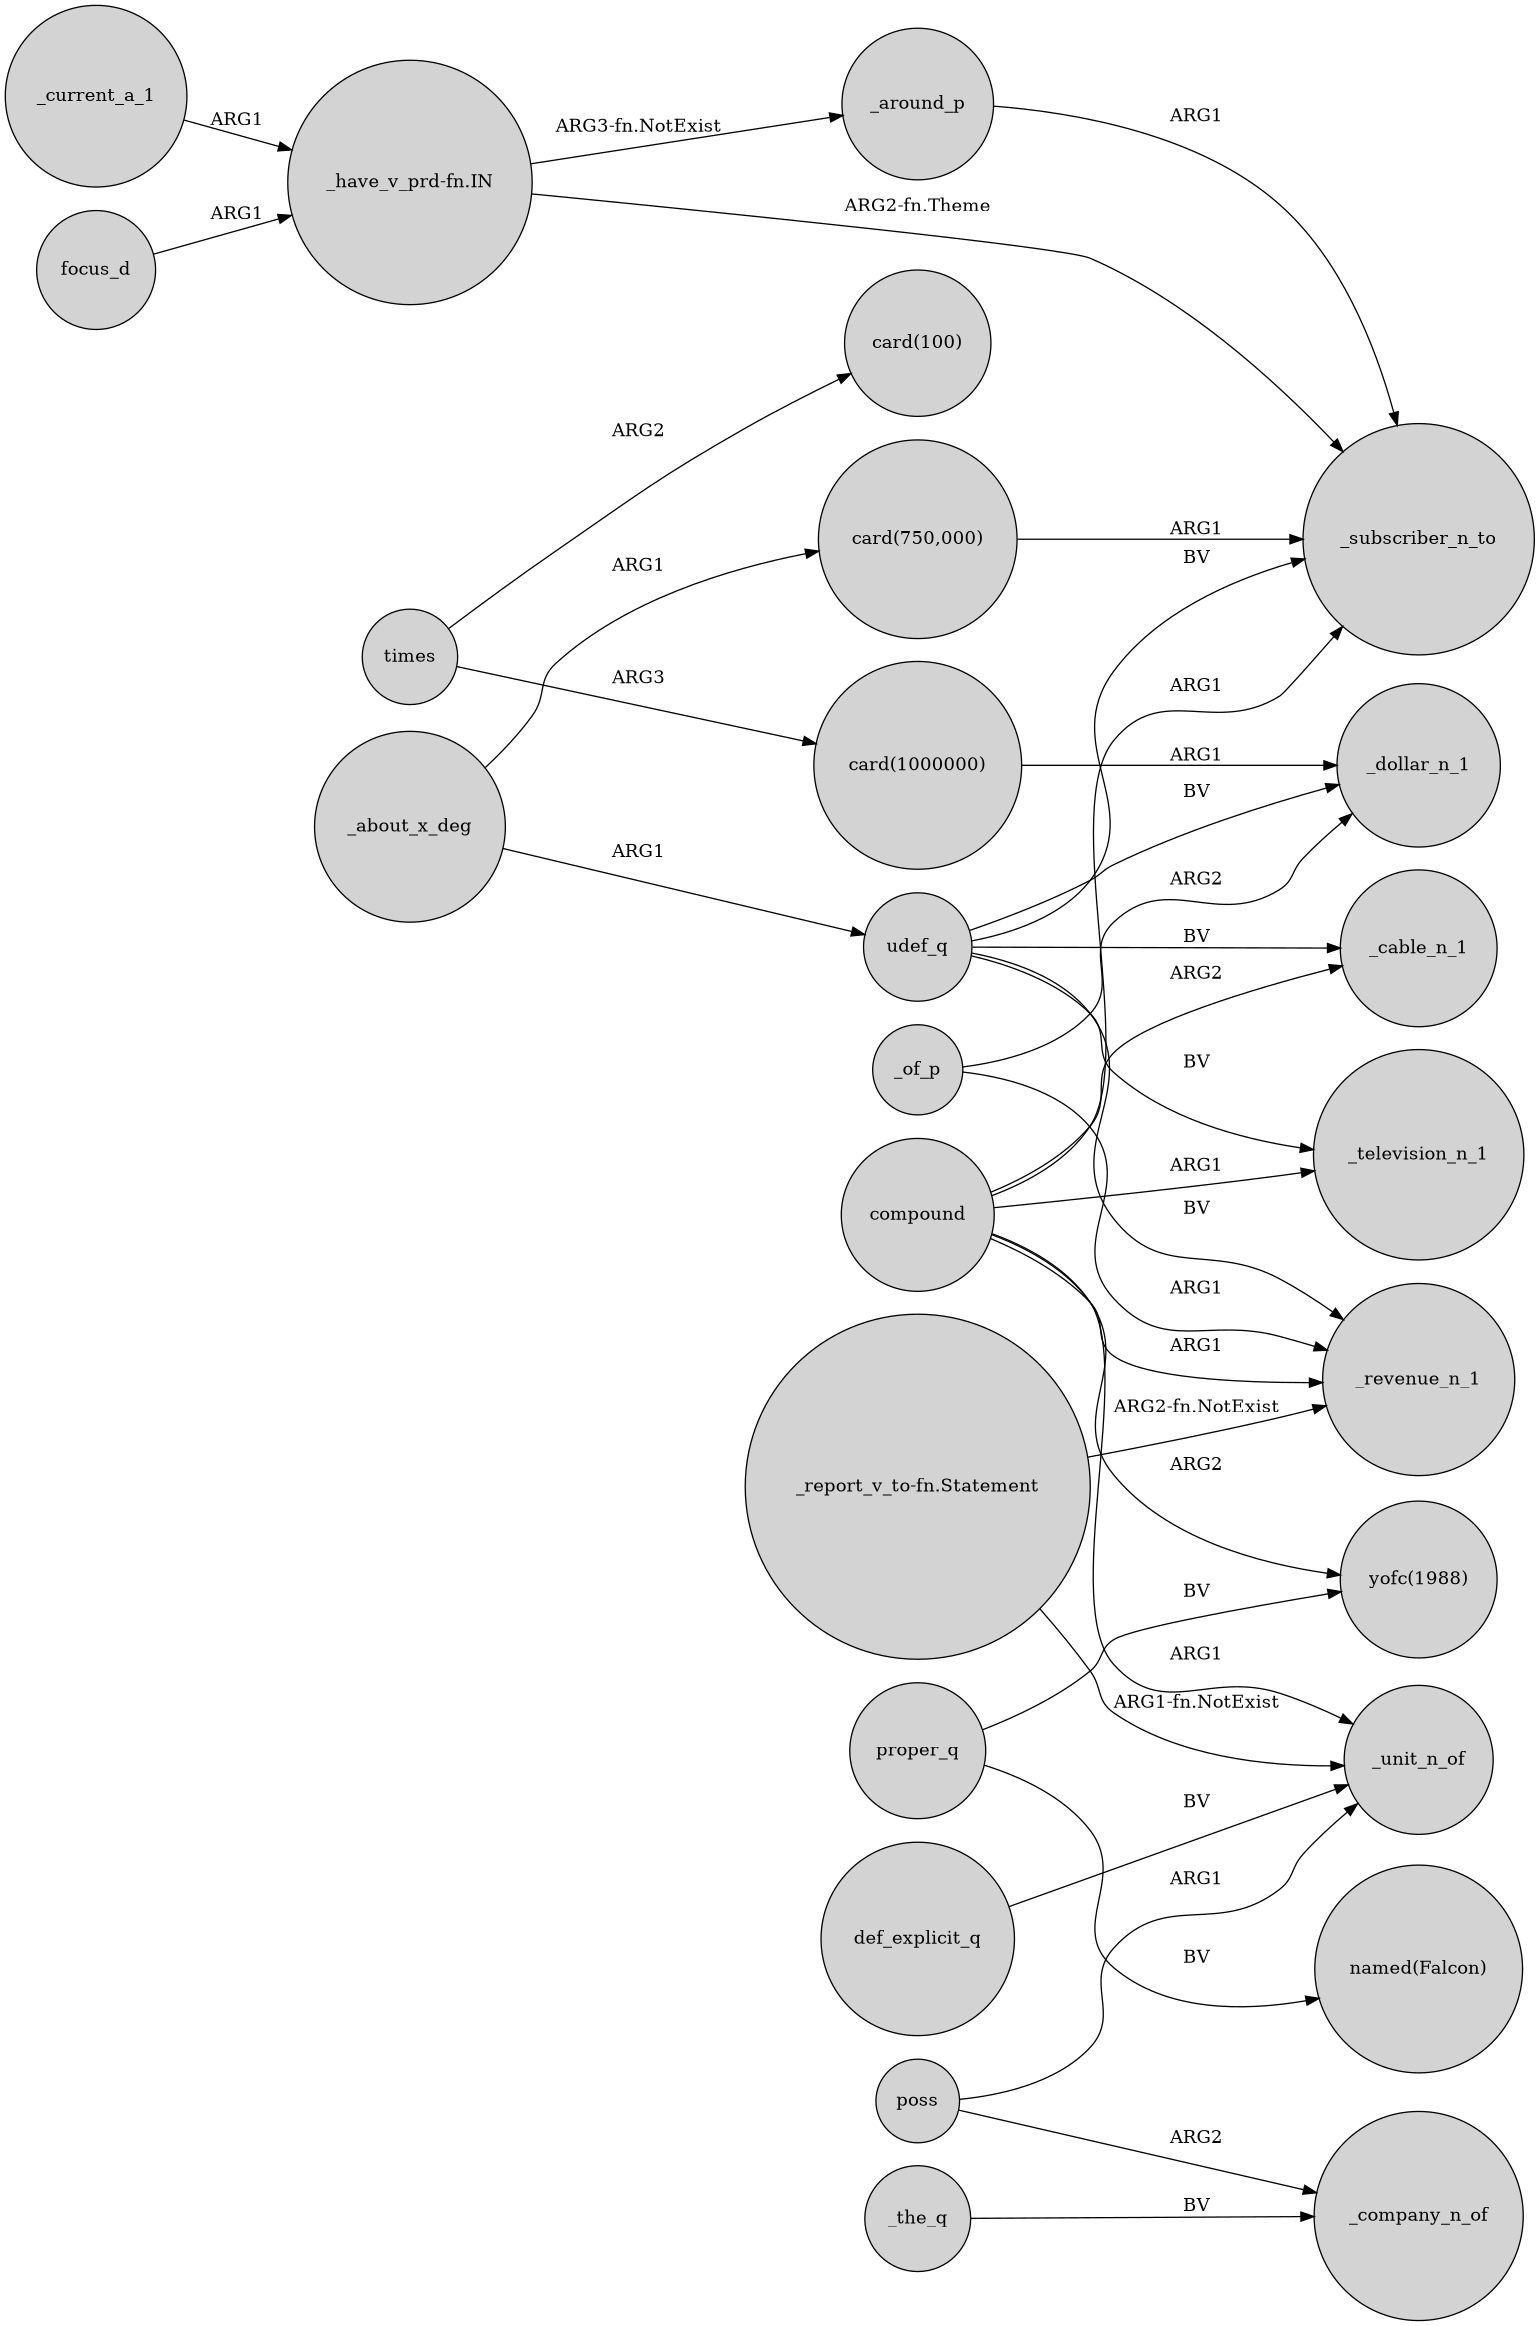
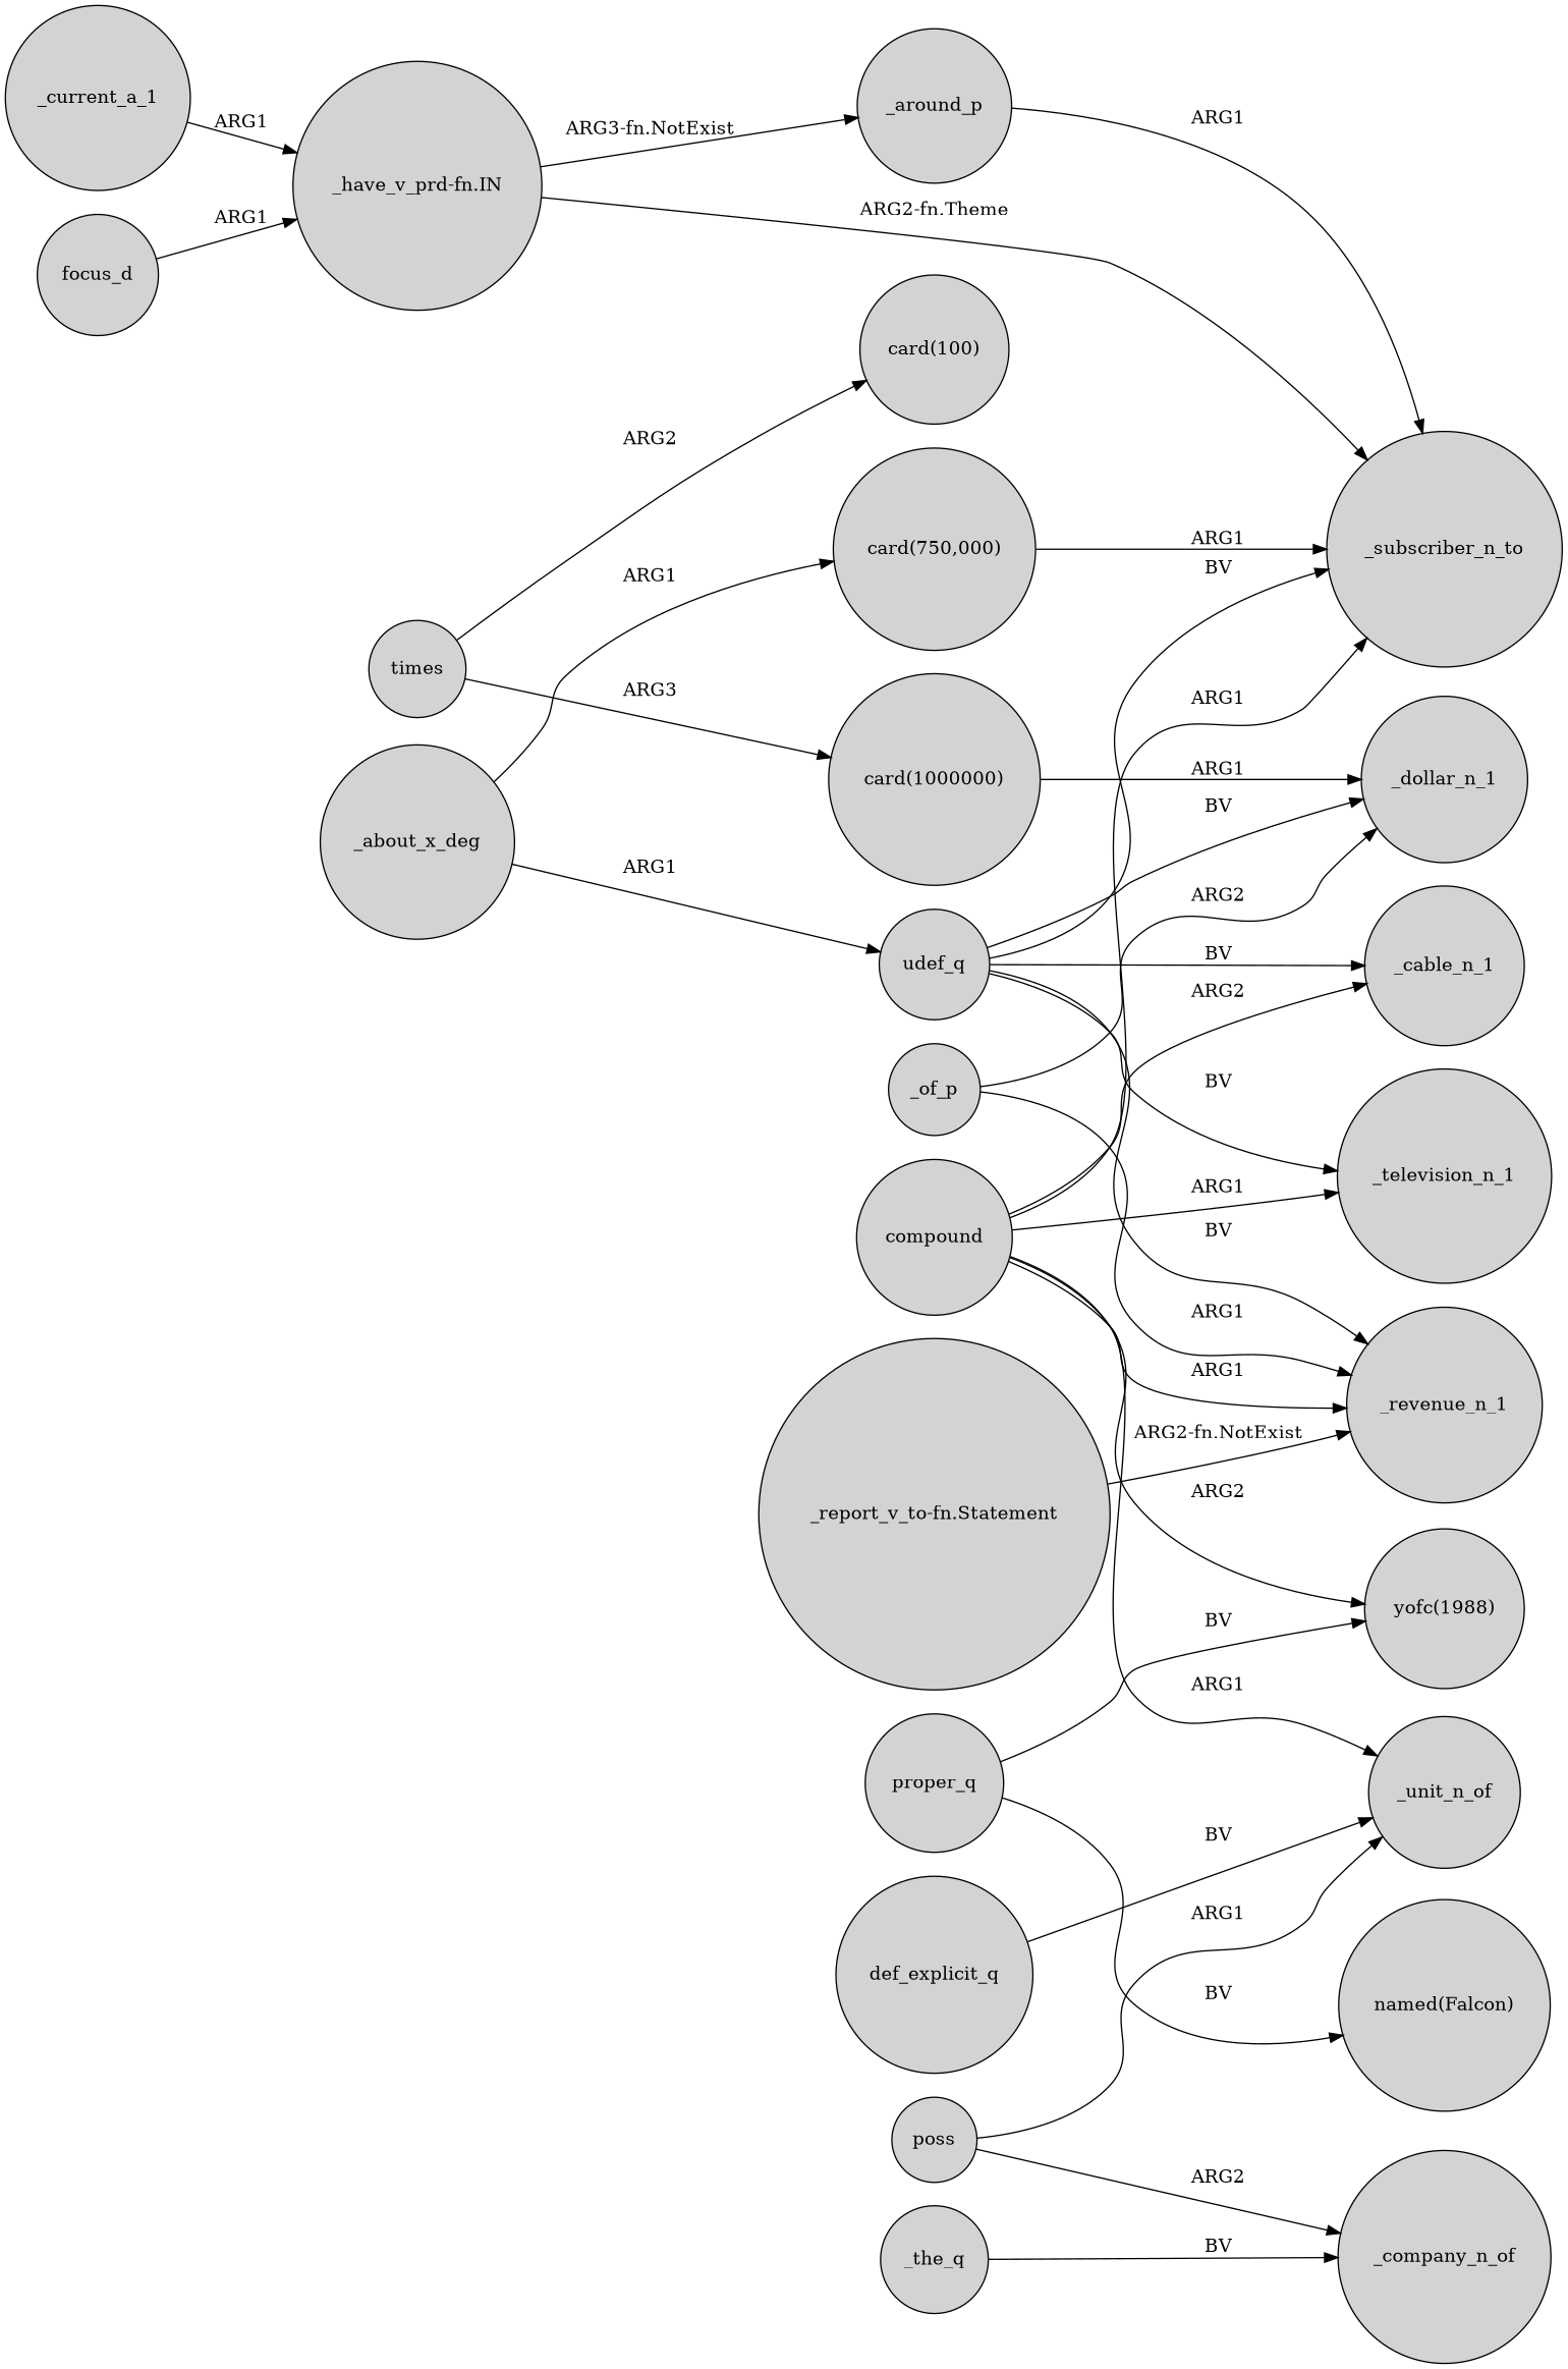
  digraph {
    rankdir=LR
    node [shape=circle style=filled]
    "card(1000000)"
    _dollar_n_1
    "card(750,000)"
    _subscriber_n_to
    times
    "card(100)"
    "_have_v_prd-fn.IN"
    _around_p
    udef_q
    _television_n_1
    _revenue_n_1
    _cable_n_1
    def_explicit_q
    _unit_n_of
    compound
    "yofc(1988)"
    _current_a_1
    _about_x_deg
    _the_q
    _company_n_of
    focus_d
    poss
    "_report_v_to-fn.Statement"
    proper_q
    "named(Falcon)"
    _of_p
    "card(1000000)" -> _dollar_n_1 [label=ARG1]
    "card(750,000)" -> _subscriber_n_to [label=ARG1]
    times -> "card(1000000)" [label=ARG3]
    times -> "card(100)" [label=ARG2]
    "_have_v_prd-fn.IN" -> _subscriber_n_to [label="ARG2-fn.Theme"]
    "_have_v_prd-fn.IN" -> _around_p [label="ARG3-fn.NotExist"]
    _around_p -> _subscriber_n_to [label=ARG1]
    udef_q -> _dollar_n_1 [label=BV]
    udef_q -> _subscriber_n_to [label=BV]
    udef_q -> _television_n_1 [label=BV]
    udef_q -> _revenue_n_1 [label=BV]
    udef_q -> _cable_n_1 [label=BV]
    def_explicit_q -> _unit_n_of [label=BV]
    compound -> _subscriber_n_to [label=ARG1]
    compound -> _television_n_1 [label=ARG1]
    compound -> _revenue_n_1 [label=ARG1]
    compound -> _cable_n_1 [label=ARG2]
    compound -> _unit_n_of [label=ARG1]
    compound -> "yofc(1988)" [label=ARG2]
    _current_a_1 -> "_have_v_prd-fn.IN" [label=ARG1]
    _about_x_deg -> "card(750,000)" [label=ARG1]
    _about_x_deg -> udef_q [label=ARG1]
    _the_q -> _company_n_of [label=BV]
    focus_d -> "_have_v_prd-fn.IN" [label=ARG1]
    poss -> _unit_n_of [label=ARG1]
    poss -> _company_n_of [label=ARG2]
    "_report_v_to-fn.Statement" -> _revenue_n_1 [label="ARG2-fn.NotExist"]
-   "_report_v_to-fn.Statement" -> _unit_n_of [label="ARG1-fn.NotExist"]
    proper_q -> "yofc(1988)" [label=BV]
    proper_q -> "named(Falcon)" [label=BV]
    _of_p -> _dollar_n_1 [label=ARG2]
    _of_p -> _revenue_n_1 [label=ARG1]
  }
